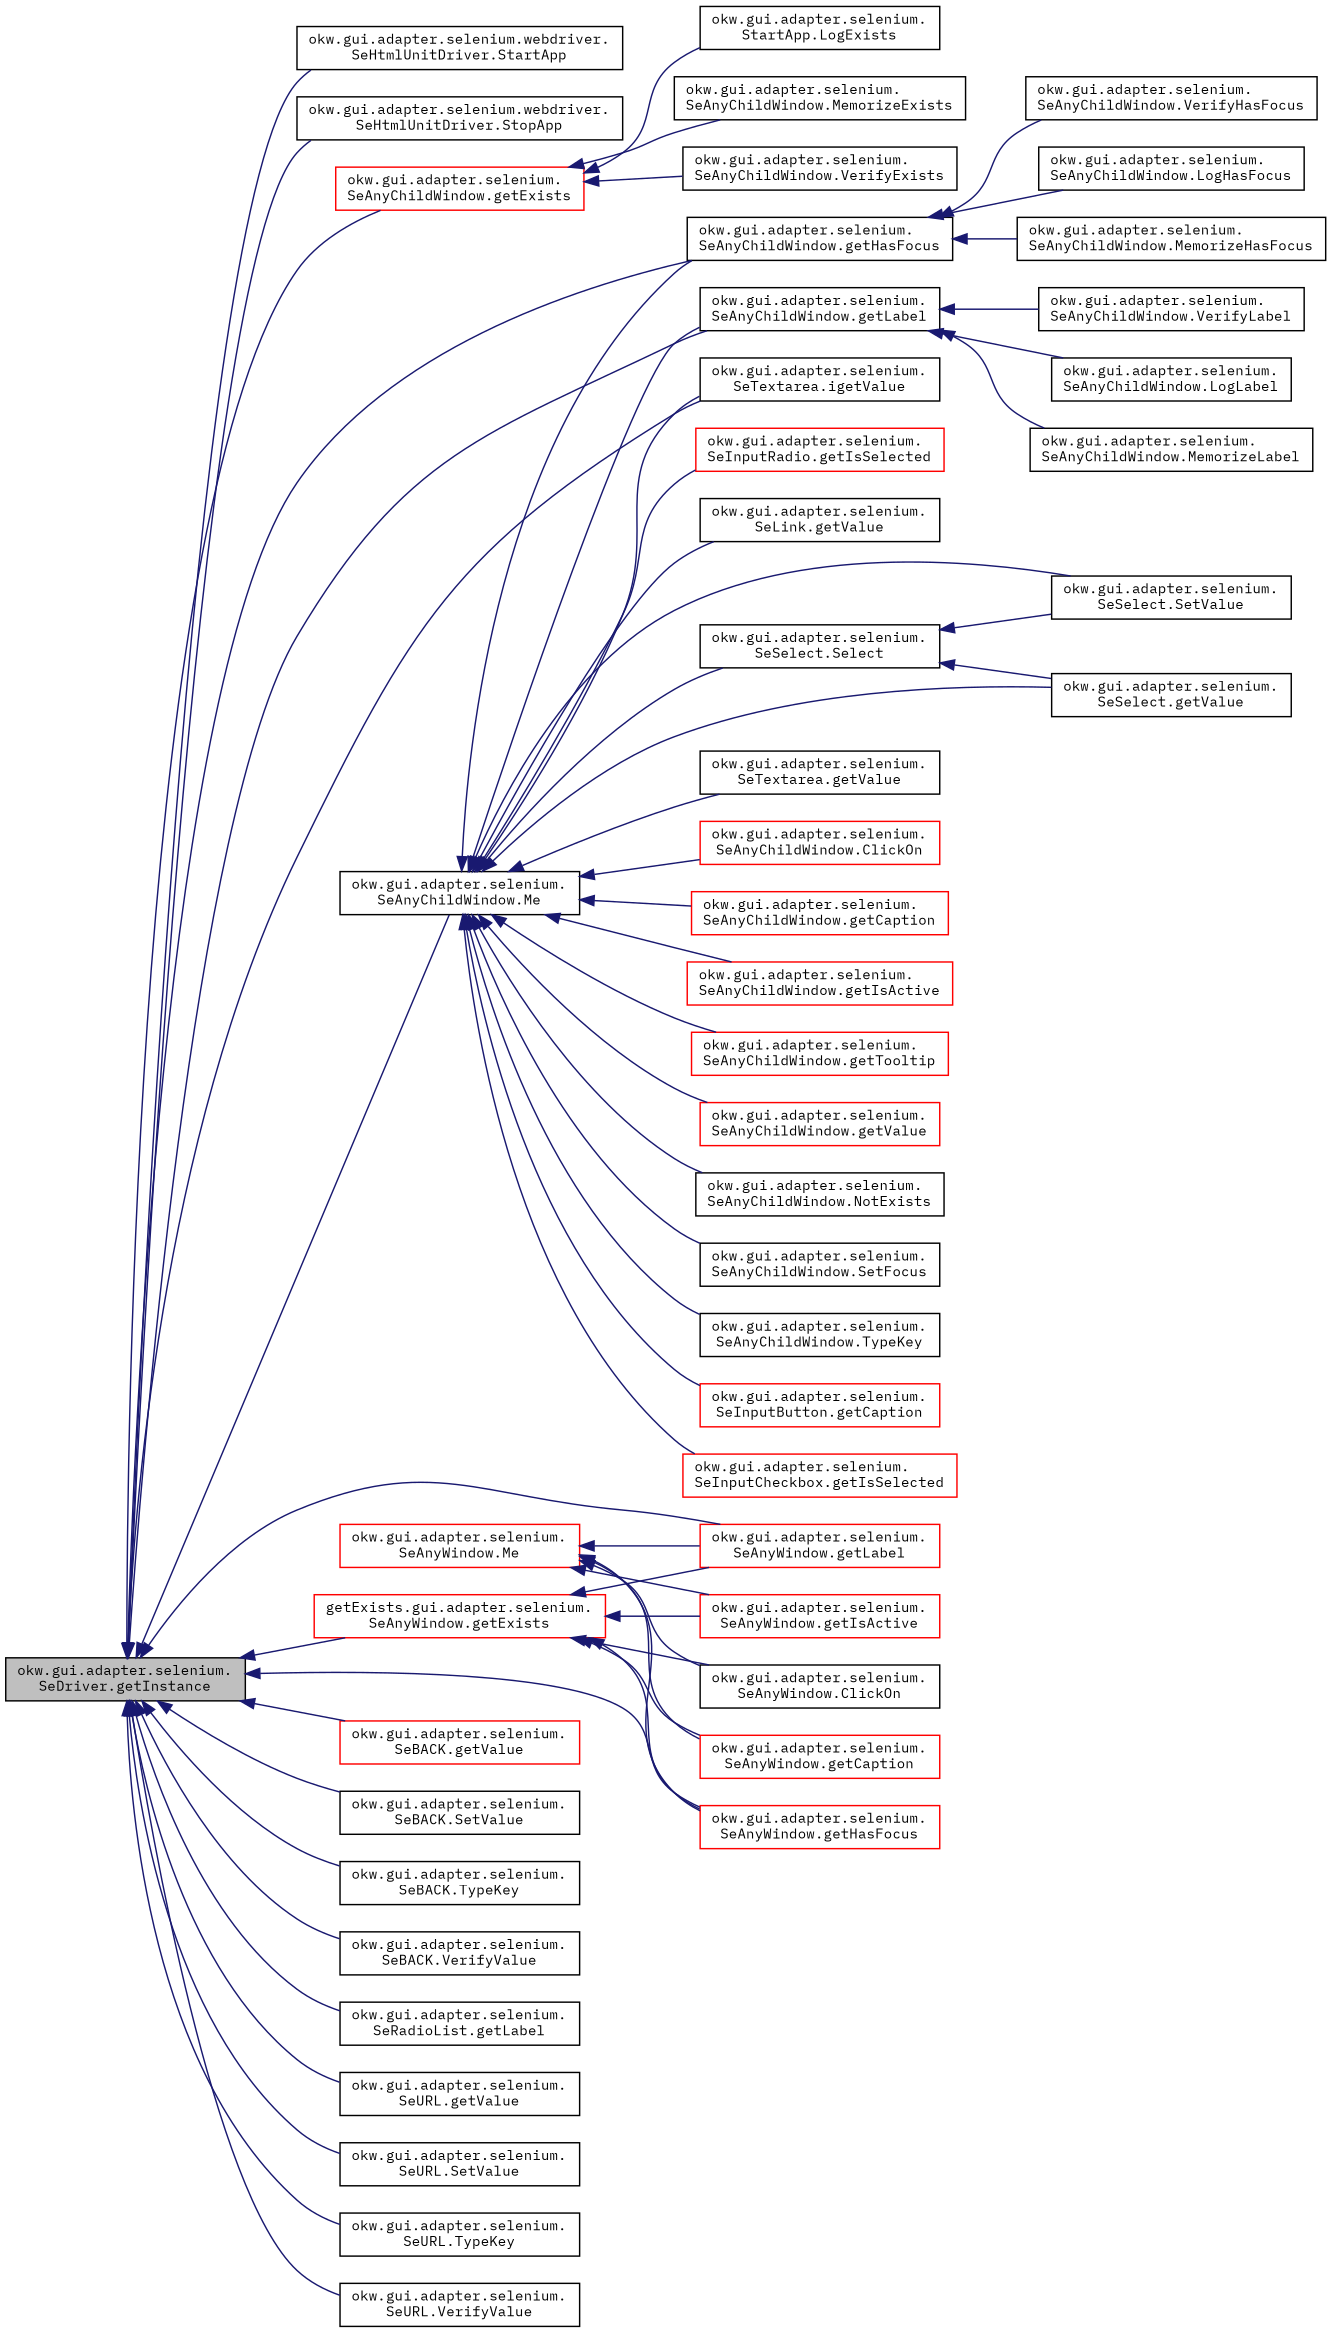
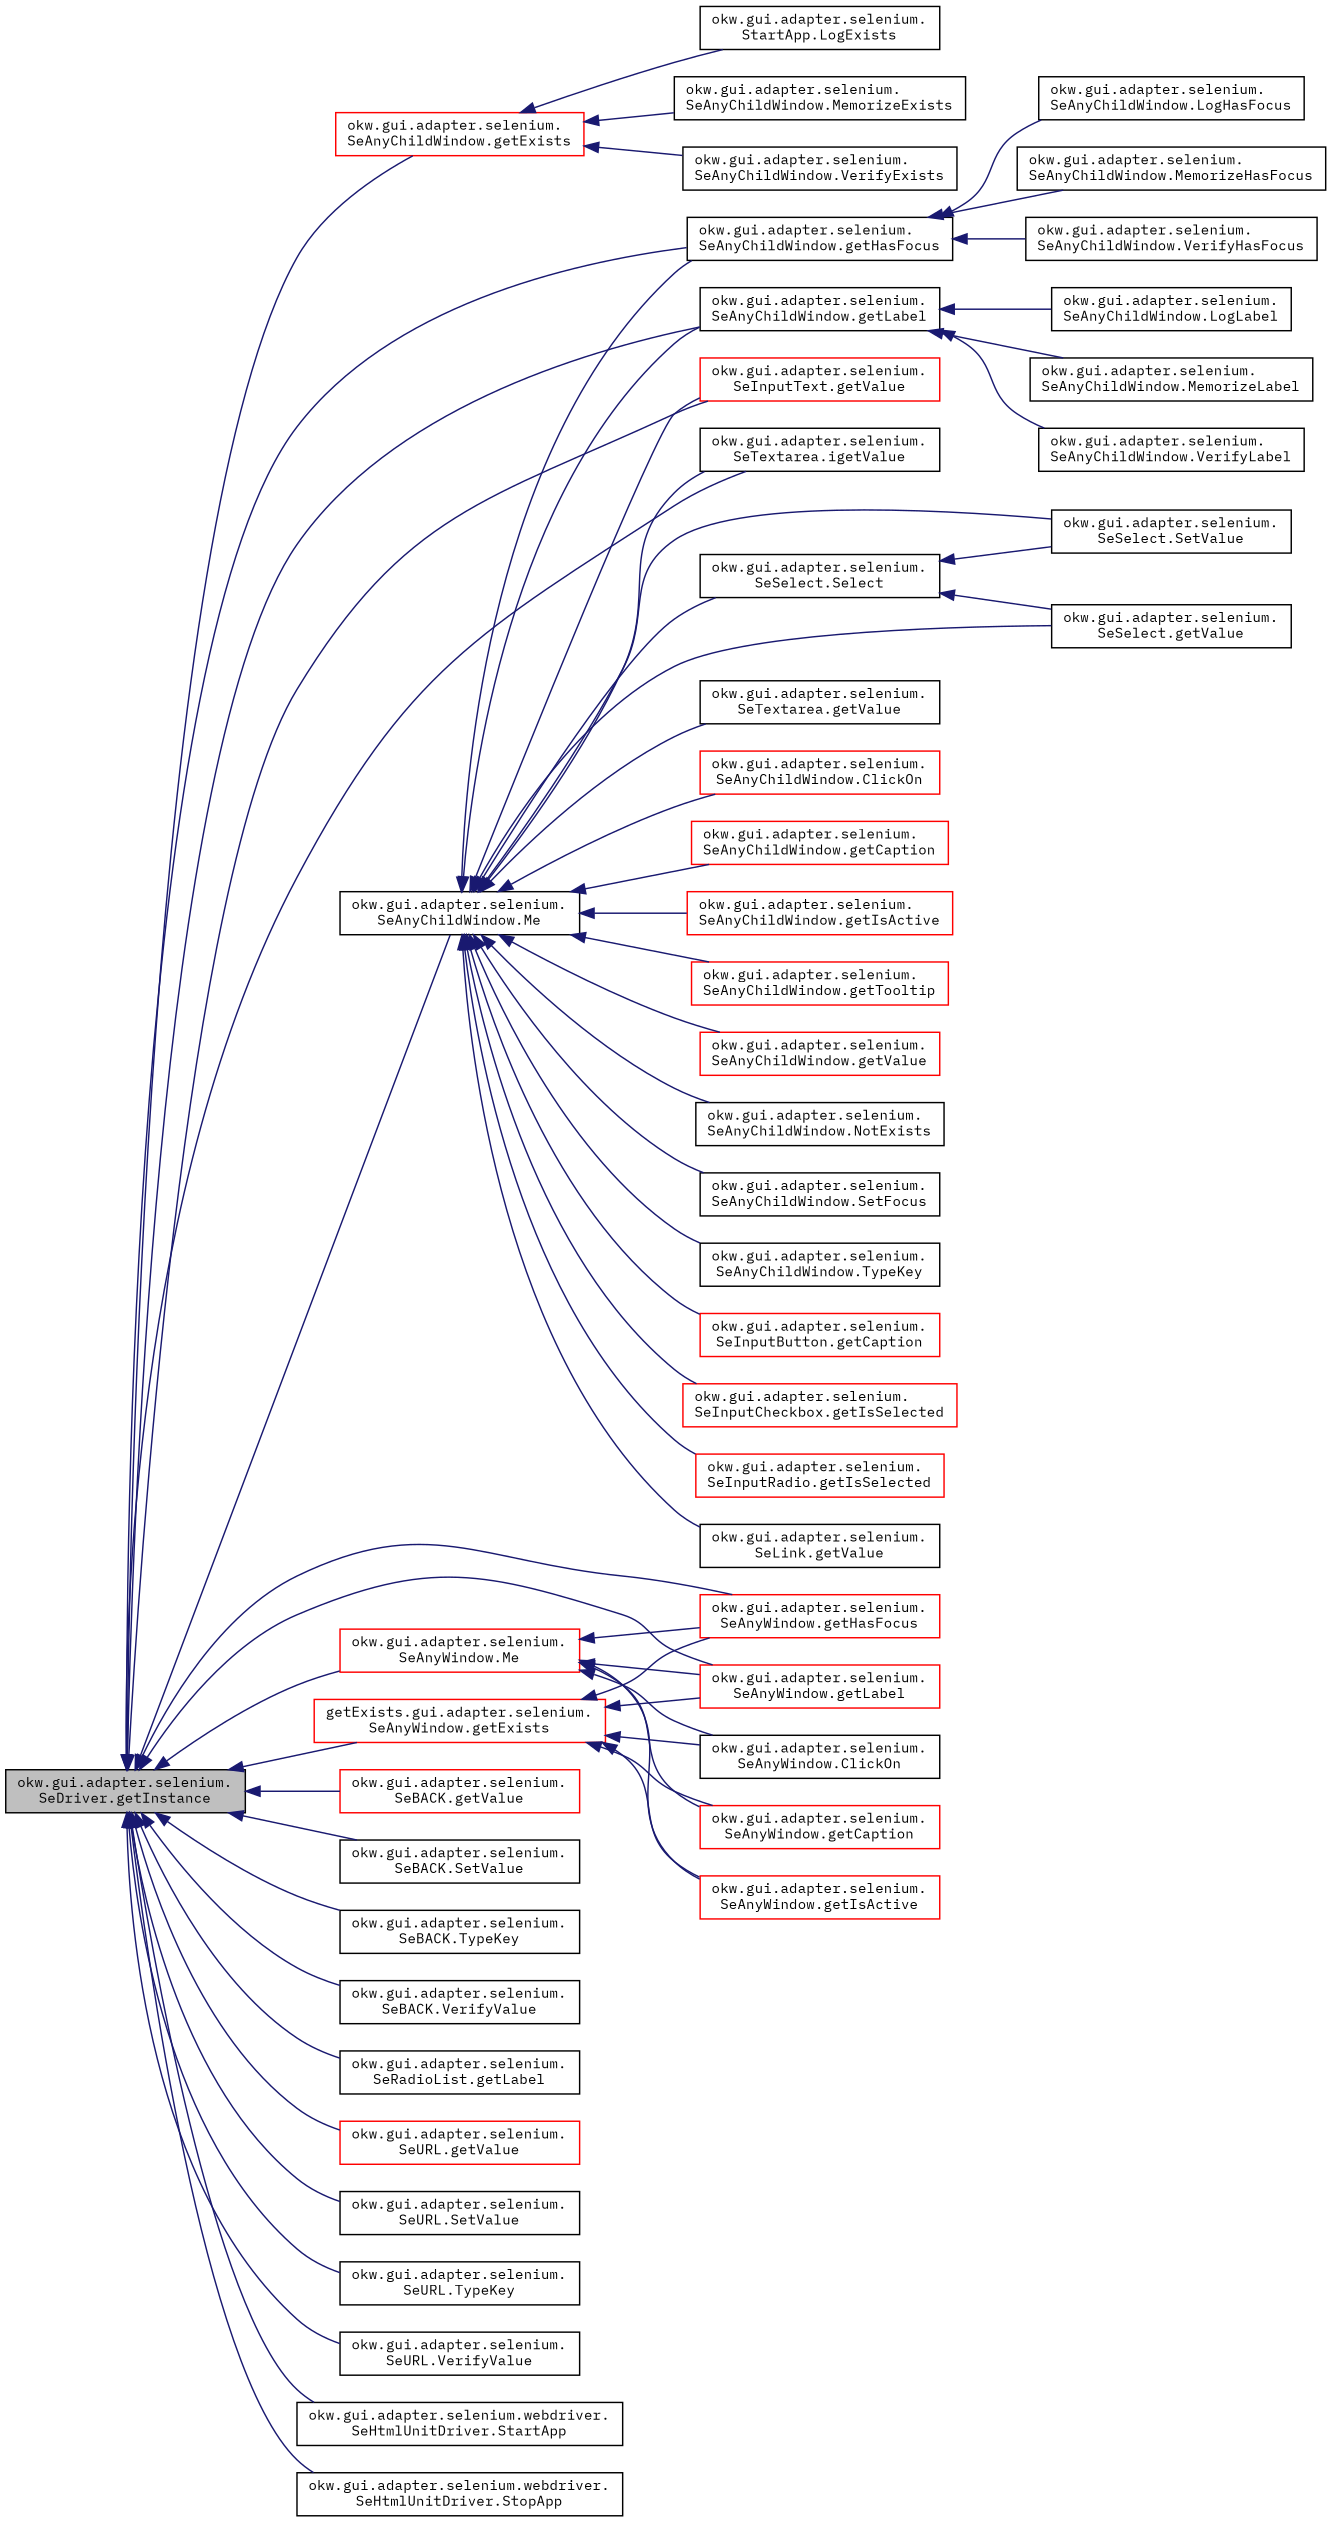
  digraph {
    fontname="IBM Plex Mono"
    rankdir=LR
    node [color=black fillcolor=white fontname="IBM Plex Mono" fontsize=10 shape=record style=filled]
    edge [color=midnightblue dir=back fontname="IBM Plex Mono" fontsize=10 labelfontname=Helvetica labelfontsize=10 style=solid]
    n1 [fillcolor=grey75 fontcolor=black height=0.2 label="okw.gui.adapter.selenium.\lSeDriver.getInstance" width=0.4]
    n2 [color=red height=0.2 label="okw.gui.adapter.selenium.\lSeAnyChildWindow.getExists" width=0.4]
    n3 [height=0.2 label="okw.gui.adapter.selenium.\lSeAnyChildWindow.getHasFocus" width=0.4]
    n4 [height=0.2 label="okw.gui.adapter.selenium.\lSeAnyChildWindow.getLabel" width=0.4]
    n5 [height=0.2 label="okw.gui.adapter.selenium.\lSeAnyChildWindow.Me" width=0.4]
+   n6 [color=red height=0.2 label="okw.gui.adapter.selenium.\lSeInputText.getValue" width=0.4]
    n7 [height=0.2 label="okw.gui.adapter.selenium.\lSeTextarea.igetValue" width=0.4]
    n8 [color=red height=0.2 label="getExists.gui.adapter.selenium.\lSeAnyWindow.getExists" width=0.4]
    n9 [color=red height=0.2 label="okw.gui.adapter.selenium.\lSeAnyWindow.getHasFocus" width=0.4]
    n10 [color=red height=0.2 label="okw.gui.adapter.selenium.\lSeAnyWindow.getLabel" width=0.4]
    n11 [color=red height=0.2 label="okw.gui.adapter.selenium.\lSeAnyWindow.Me" width=0.4]
    n12 [color=red height=0.2 label="okw.gui.adapter.selenium.\lSeBACK.getValue" width=0.4]
    n13 [height=0.2 label="okw.gui.adapter.selenium.\lSeBACK.SetValue" width=0.4]
    n14 [height=0.2 label="okw.gui.adapter.selenium.\lSeBACK.TypeKey" width=0.4]
    n15 [height=0.2 label="okw.gui.adapter.selenium.\lSeBACK.VerifyValue" width=0.4]
    n16 [height=0.2 label="okw.gui.adapter.selenium.\lSeRadioList.getLabel" width=0.4]
-   n17 [height=0.2 label="okw.gui.adapter.selenium.\lSeURL.getValue" width=0.4]
+   n17 [color=red height=0.2 label="okw.gui.adapter.selenium.\lSeURL.getValue" width=0.4]
    n18 [height=0.2 label="okw.gui.adapter.selenium.\lSeURL.SetValue" width=0.4]
    n19 [height=0.2 label="okw.gui.adapter.selenium.\lSeURL.TypeKey" width=0.4]
    n20 [height=0.2 label="okw.gui.adapter.selenium.\lSeURL.VerifyValue" width=0.4]
    n21 [height=0.2 label="okw.gui.adapter.selenium.webdriver.\lSeHtmlUnitDriver.StartApp" width=0.4]
    n22 [height=0.2 label="okw.gui.adapter.selenium.webdriver.\lSeHtmlUnitDriver.StopApp" width=0.4]
    n23 [height=0.2 label="okw.gui.adapter.selenium.\lStartApp.LogExists" width=0.4]
    n24 [height=0.2 label="okw.gui.adapter.selenium.\lSeAnyChildWindow.MemorizeExists" width=0.4]
    n25 [height=0.2 label="okw.gui.adapter.selenium.\lSeAnyChildWindow.VerifyExists" width=0.4]
    n26 [height=0.2 label="okw.gui.adapter.selenium.\lSeAnyChildWindow.LogHasFocus" width=0.4]
    n27 [height=0.2 label="okw.gui.adapter.selenium.\lSeAnyChildWindow.MemorizeHasFocus" width=0.4]
    n28 [height=0.2 label="okw.gui.adapter.selenium.\lSeAnyChildWindow.VerifyHasFocus" width=0.4]
    n29 [height=0.2 label="okw.gui.adapter.selenium.\lSeAnyChildWindow.LogLabel" width=0.4]
    n30 [height=0.2 label="okw.gui.adapter.selenium.\lSeAnyChildWindow.MemorizeLabel" width=0.4]
    n31 [height=0.2 label="okw.gui.adapter.selenium.\lSeAnyChildWindow.VerifyLabel" width=0.4]
    n32 [color=red height=0.2 label="okw.gui.adapter.selenium.\lSeAnyChildWindow.ClickOn" width=0.4]
    n33 [color=red height=0.2 label="okw.gui.adapter.selenium.\lSeAnyChildWindow.getCaption" width=0.4]
    n34 [color=red height=0.2 label="okw.gui.adapter.selenium.\lSeAnyChildWindow.getIsActive" width=0.4]
    n35 [color=red height=0.2 label="okw.gui.adapter.selenium.\lSeAnyChildWindow.getTooltip" width=0.4]
    n36 [color=red height=0.2 label="okw.gui.adapter.selenium.\lSeAnyChildWindow.getValue" width=0.4]
    n37 [height=0.2 label="okw.gui.adapter.selenium.\lSeAnyChildWindow.NotExists" width=0.4]
    n38 [height=0.2 label="okw.gui.adapter.selenium.\lSeAnyChildWindow.SetFocus" width=0.4]
    n39 [height=0.2 label="okw.gui.adapter.selenium.\lSeAnyChildWindow.TypeKey" width=0.4]
    n40 [color=red height=0.2 label="okw.gui.adapter.selenium.\lSeInputButton.getCaption" width=0.4]
    n41 [color=red height=0.2 label="okw.gui.adapter.selenium.\lSeInputCheckbox.getIsSelected" width=0.4]
    n42 [color=red height=0.2 label="okw.gui.adapter.selenium.\lSeInputRadio.getIsSelected" width=0.4]
    n43 [height=0.2 label="okw.gui.adapter.selenium.\lSeLink.getValue" width=0.4]
    n44 [height=0.2 label="okw.gui.adapter.selenium.\lSeSelect.Select" width=0.4]
    n45 [height=0.2 label="okw.gui.adapter.selenium.\lSeSelect.SetValue" width=0.4]
    n46 [height=0.2 label="okw.gui.adapter.selenium.\lSeSelect.getValue" width=0.4]
    n47 [height=0.2 label="okw.gui.adapter.selenium.\lSeTextarea.getValue" width=0.4]
    n48 [height=0.2 label="okw.gui.adapter.selenium.\lSeAnyWindow.ClickOn" width=0.4]
    n49 [color=red height=0.2 label="okw.gui.adapter.selenium.\lSeAnyWindow.getCaption" width=0.4]
    n50 [color=red height=0.2 label="okw.gui.adapter.selenium.\lSeAnyWindow.getIsActive" width=0.4]
    n1 -> n2
    n1 -> n3
    n1 -> n4
    n1 -> n5
+   n1 -> n6
    n1 -> n7
    n1 -> n8
    n1 -> n9
    n1 -> n10
+   n1 -> n11
    n1 -> n12
    n1 -> n13
    n1 -> n14
    n1 -> n15
    n1 -> n16
    n1 -> n17
    n1 -> n18
    n1 -> n19
    n1 -> n20
    n1 -> n21
    n1 -> n22
    n2 -> n23
    n2 -> n24
    n2 -> n25
    n3 -> n26
    n3 -> n27
    n3 -> n28
    n4 -> n29
    n4 -> n30
    n4 -> n31
    n5 -> n3
    n5 -> n4
+   n5 -> n6
    n5 -> n7
    n5 -> n32
    n5 -> n33
    n5 -> n34
    n5 -> n35
    n5 -> n36
    n5 -> n37
    n5 -> n38
    n5 -> n39
    n5 -> n40
    n5 -> n41
    n5 -> n42
    n5 -> n43
    n5 -> n44
    n5 -> n45
    n5 -> n46
    n5 -> n47
    n8 -> n9
    n8 -> n10
    n8 -> n48
    n8 -> n49
    n8 -> n50
    n11 -> n9
    n11 -> n10
    n11 -> n48
    n11 -> n49
    n11 -> n50
    n44 -> n45
    n44 -> n46
  }
